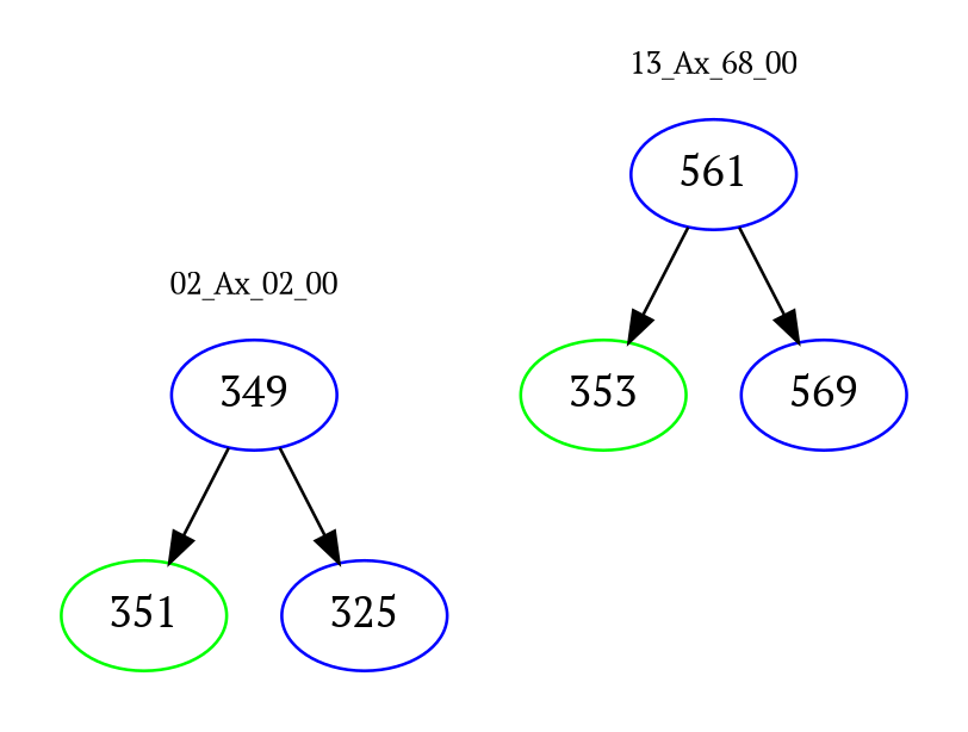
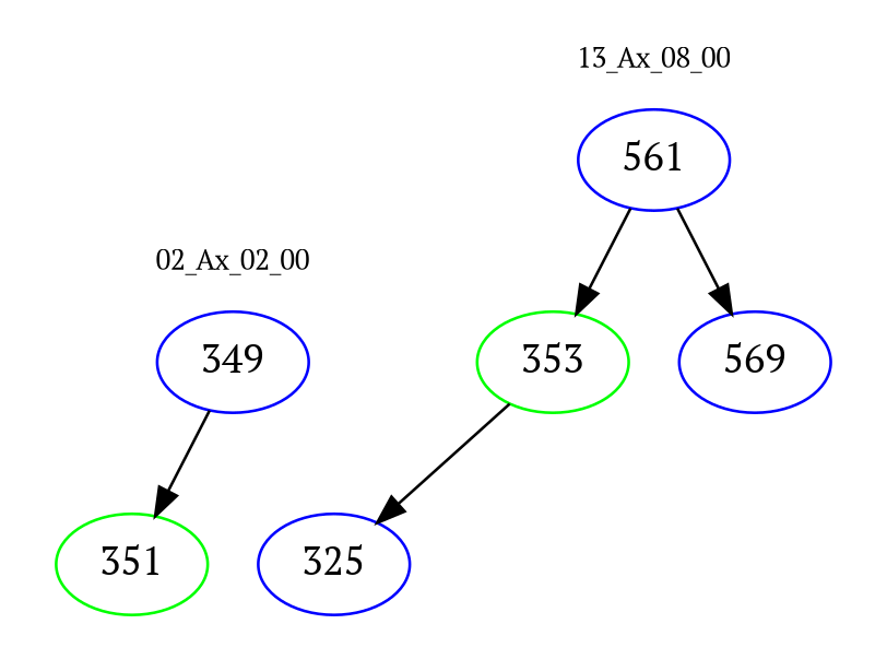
  digraph {
    fontname="PT Serif"
    node [color=blue fontname="PT Serif"]
    edge [color=black fontname="PT Serif"]
    n1 [label=349]
    n2 [label=325]
    n3 [color=green label=351]
    n4 [label=561]
    n5 [color=green label=353]
    n6 [label=569]
    subgraph cluster_1 {
      color=white
      fontsize=10
      label="02_Ax_02_00"
      n1
      n2
      n3
    }
    subgraph cluster_2 {
      color=white
      fontsize=10
-     label="13_Ax_68_00"
+     label="13_Ax_08_00"
      n4
      n5
      n6
    }
-   n1 -> n2
+   n5 -> n2
    n1 -> n3
    n4 -> n5
    n4 -> n6
  }
